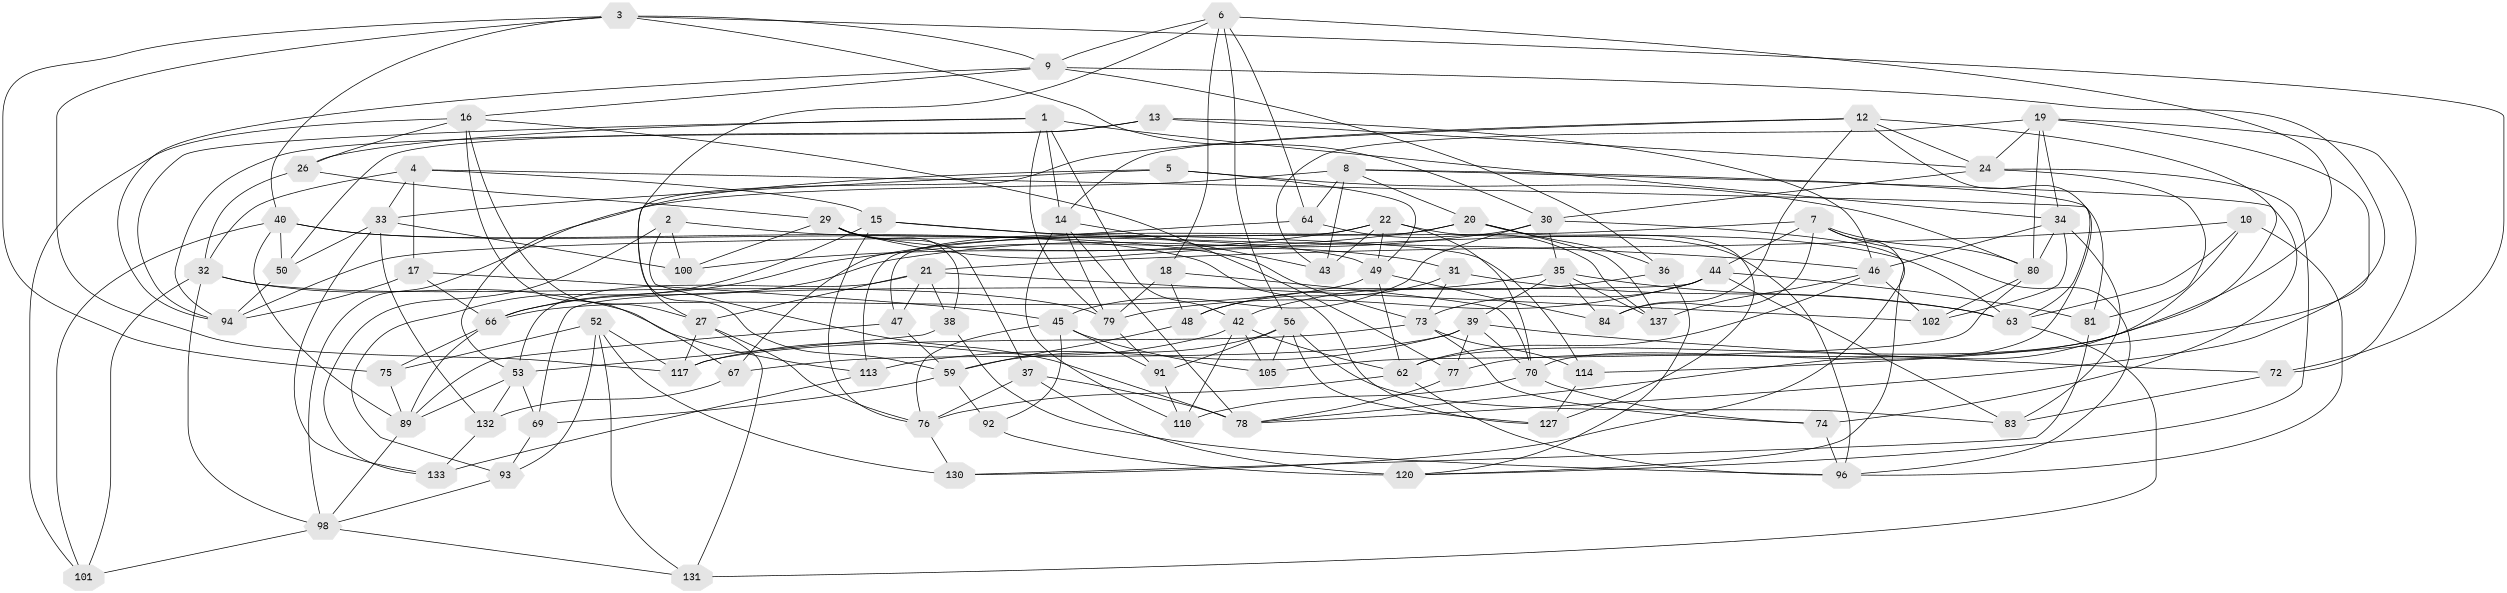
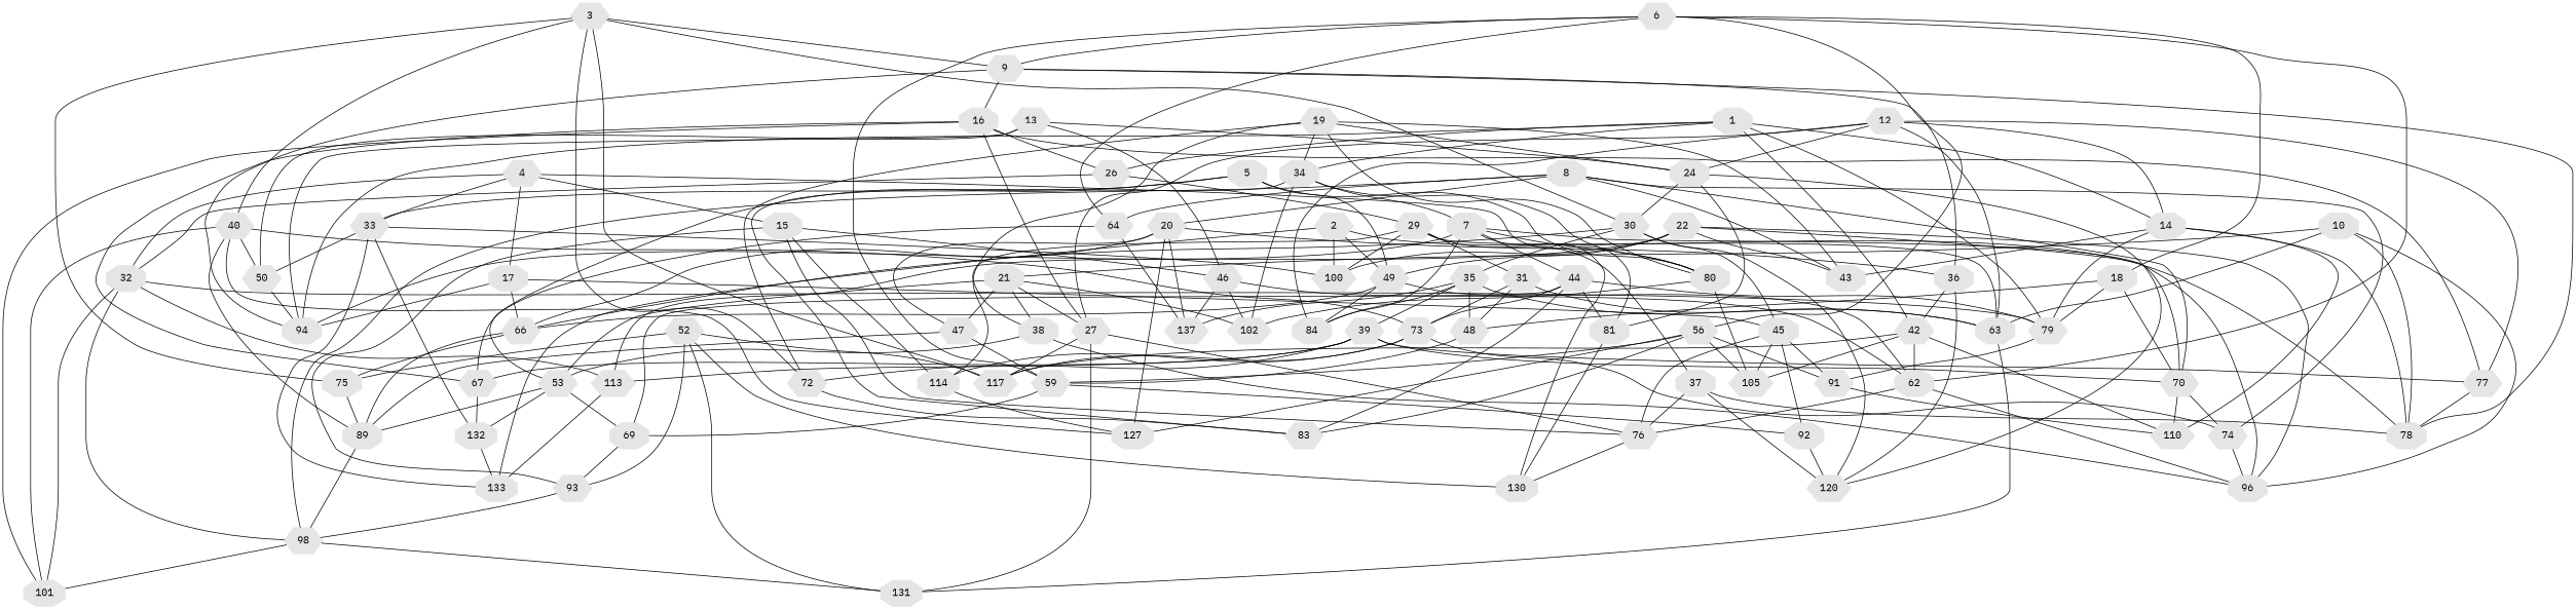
  graph {
    fontname="IBM Plex Mono"
    node [color=gray90 fontname="IBM Plex Mono" shape=hexagon style=filled]
    edge [fontname="IBM Plex Mono"]
    1 [shape=octagon super="+125"]
    14 [shape=octagon super="+85"]
    26
    34 [shape=octagon super="+51"]
    42 [super="+58"]
    79 [super="+112"]
    n7 [label=94 shape=octagon super="+99"]
    78 [shape=octagon super="+108"]
    43 [shape=octagon]
    110
    32 [shape=octagon super="+109"]
    29 [super="+68"]
    80 [shape=octagon super="+115"]
    46 [super="+103"]
    102
    83
    117
    62 [shape=octagon super="+138"]
    105
    91
    49 [super="+86"]
    84 [shape=octagon]
    66 [super="+71"]
    2
    100
    133 [shape=octagon]
    3 [super="+25"]
    9 [super="+54"]
    30 [super="+82"]
    40 [super="+107"]
    72
    75 [shape=octagon]
    16 [shape=octagon super="+124"]
    36 [shape=octagon]
    45 [shape=octagon super="+106"]
    120 [super="+136"]
    35 [super="+55"]
    50
    101 [shape=octagon]
    127 [shape=octagon]
    73 [super="+111"]
    89 [shape=octagon super="+126"]
    4 [super="+88"]
    15 [shape=octagon super="+116"]
    17 [shape=octagon]
    33 [super="+97"]
    81 [shape=octagon]
    76 [super="+94"]
    93
    114 [shape=octagon]
    98 [super="+119"]
    113
    132 [shape=octagon]
    130 [shape=octagon]
    5 [shape=octagon]
    53 [super="+122"]
    69 [shape=octagon]
    6 [super="+11"]
    18 [shape=octagon]
    56 [super="+128"]
    59 [super="+65"]
    64
    70 [super="+121"]
    48
    92 [shape=octagon]
    96 [shape=octagon super="+135"]
    67
    137
    7 [shape=octagon super="+90"]
    44 [super="+61"]
    8 [shape=octagon super="+104"]
    20 [super="+41"]
    74
    47
    131 [shape=octagon]
    27 [super="+28"]
    77
    21 [shape=octagon super="+23"]
    38 [shape=octagon]
    10 [shape=octagon]
    63 [shape=octagon super="+118"]
    12 [super="+57"]
    24 [shape=octagon super="+60"]
    13
    19 [super="+87"]
    22 [super="+123"]
    31
    37 [shape=octagon]
    52 [super="+134"]
    39 [super="+129"]
    1 -- 14
    1 -- 26
    1 -- 34
    1 -- 42
    1 -- 79
    1 -- n7
    14 -- 79
    14 -- 78
    14 -- 43
    14 -- 110
    26 -- 32
    26 -- 29
    34 -- 80
-   34 -- 46
+   34 -- 7
    34 -- 102
    34 -- 83
    42 -- 110
    42 -- 117
    42 -- 62
    42 -- 105
    79 -- 91
    32 -- 79
    32 -- 101
    32 -- 98
    32 -- 113
    29 -- 100
    29 -- 38
    29 -- 63
    29 -- 31
    29 -- 37
    80 -- 102
    80 -- 105
    46 -- 102
    46 -- 62
    46 -- 137
    62 -- 76
    62 -- 96
    91 -- 110
    49 -- 62
    49 -- 84
    49 -- 66
    66 -- 75
    66 -- 89
    2 -- 78
    2 -- 49
    2 -- 100
    2 -- 133
    3 -- 117
    3 -- 9
    3 -- 30
    3 -- 40
    3 -- 72
    3 -- 75
    9 -- n7
    9 -- 78
    9 -- 16
    9 -- 36
    30 -- 66
    30 -- 45
    30 -- 120
    30 -- 35
    40 -- 50
    40 -- 101
    40 -- 127
    40 -- 73
    40 -- 89
    72 -- 83
    75 -- 89
    16 -- 26
    16 -- 101
    16 -- 67
    16 -- 27
    16 -- 77
    36 -- 42
    36 -- 120
    45 -- 105
    45 -- 91
    45 -- 76
    45 -- 92
    35 -- 84
    35 -- 48
    35 -- 137
    35 -- 63
    35 -- 39
    50 -- n7
    73 -- 117
    73 -- 114
    73 -- 74
    89 -- 98
    4 -- 32
    4 -- 15 [weight=2]
    4 -- 17
    4 -- 33
    4 -- 81
    15 -- 46
    15 -- 76
    15 -- 93
    15 -- 114
    17 -- n7
    17 -- 66
    17 -- 45
    33 -- 100
    33 -- 133
    33 -- 50
    33 -- 132
    81 -- 130
    76 -- 130
    93 -- 98
    114 -- 127
    98 -- 101
    98 -- 131
    113 -- 133
    132 -- 133
    5 -- 80
    5 -- 49
    5 -- 33
    5 -- 53
    53 -- 89
    53 -- 132
    53 -- 69
    69 -- 93
    6 -- 62
    6 -- 9
    6 -- 18
    6 -- 56
    6 -- 59
    6 -- 64
    18 -- 79
    18 -- 70
    18 -- 48
    56 -- 83
    56 -- 105
    56 -- 91
    56 -- 127
    56 -- 59
    59 -- 69
    59 -- 92
    64 -- 67
    64 -- 137
    70 -- 110
    70 -- 74
    48 -- 59
    92 -- 120 [weight=2]
    67 -- 132
    7 -- n7
    7 -- 80
    7 -- 84
    7 -- 130
    7 -- 96
    7 -- 44
    44 -- 79
    44 -- 83
    44 -- 73
    44 -- 81
    44 -- 69
    8 -- 43
    8 -- 98
    8 -- 64
    8 -- 70
    8 -- 20
    8 -- 74
    20 -- 66
    20 -- 36
    20 -- 127
    20 -- 137
    20 -- 47
    74 -- 96
    47 -- 89
    47 -- 59
    27 -- 117
    27 -- 76
    27 -- 131
    77 -- 78
    21 -- 102
    21 -- 53
    21 -- 47
    21 -- 27
    21 -- 38
    38 -- 53
    38 -- 96
    10 -- 78
    10 -- 96
    10 -- 21
    10 -- 63
    63 -- 131
    12 -- 14
    12 -- 84
    12 -- 27
    12 -- 77
    12 -- 63
    12 -- 24
    24 -- 30
    24 -- 120
    24 -- 81
    13 -- n7
    13 -- 46
    13 -- 50
    13 -- 24
    19 -- 34
    19 -- 43
    19 -- 80
    19 -- 72
    19 -- 114
    19 -- 24
    22 -- 43
    22 -- 49
    22 -- 100
    22 -- 113
    22 -- 70
    22 -- 96
    31 -- 73
    31 -- 48
    31 -- 63
    37 -- 78
    37 -- 120
    37 -- 76
    52 -- 117
    52 -- 75
    52 -- 93
    52 -- 130
    52 -- 131
    39 -- 72
    39 -- 113
    39 -- 70
    39 -- 67
    39 -- 77
  }
